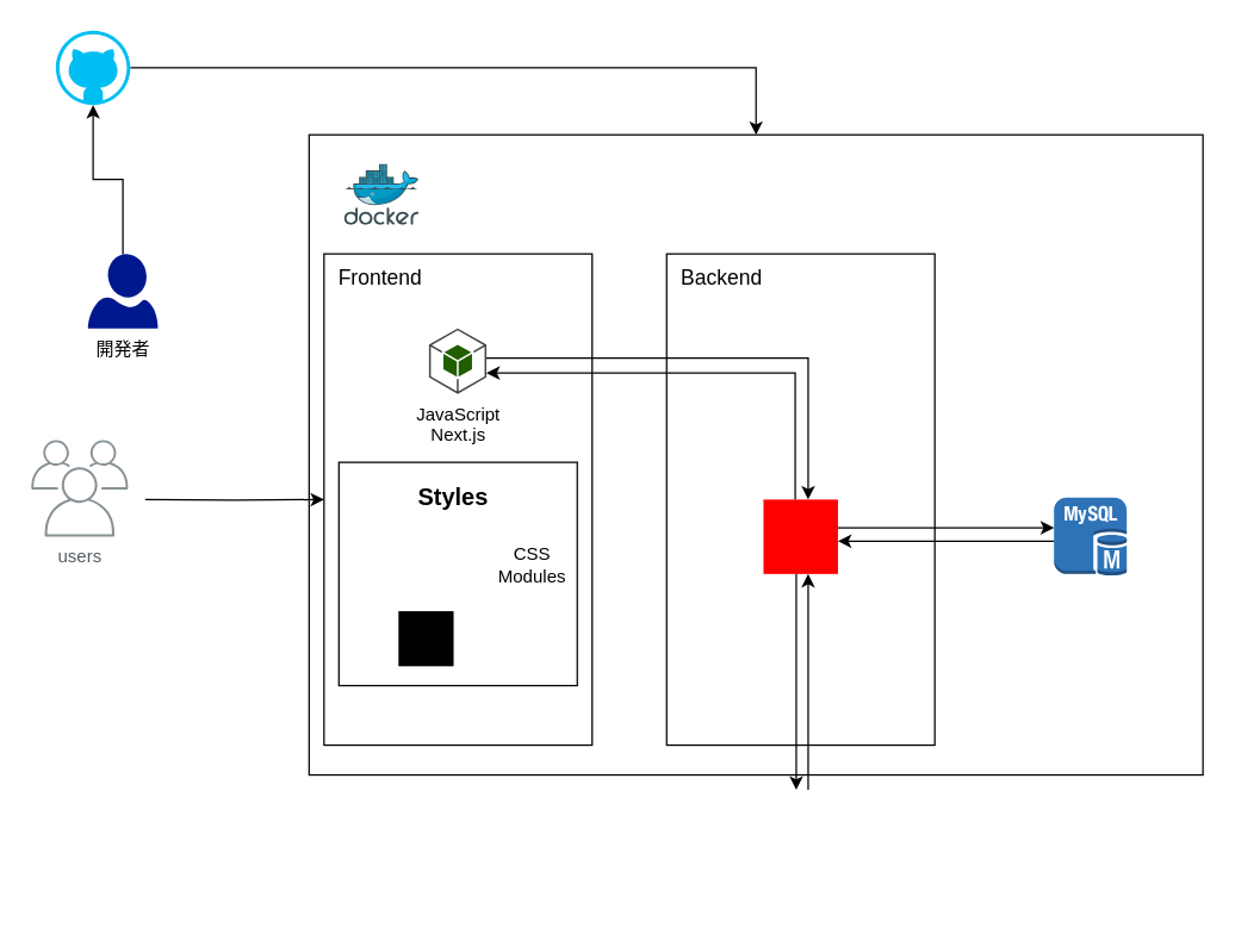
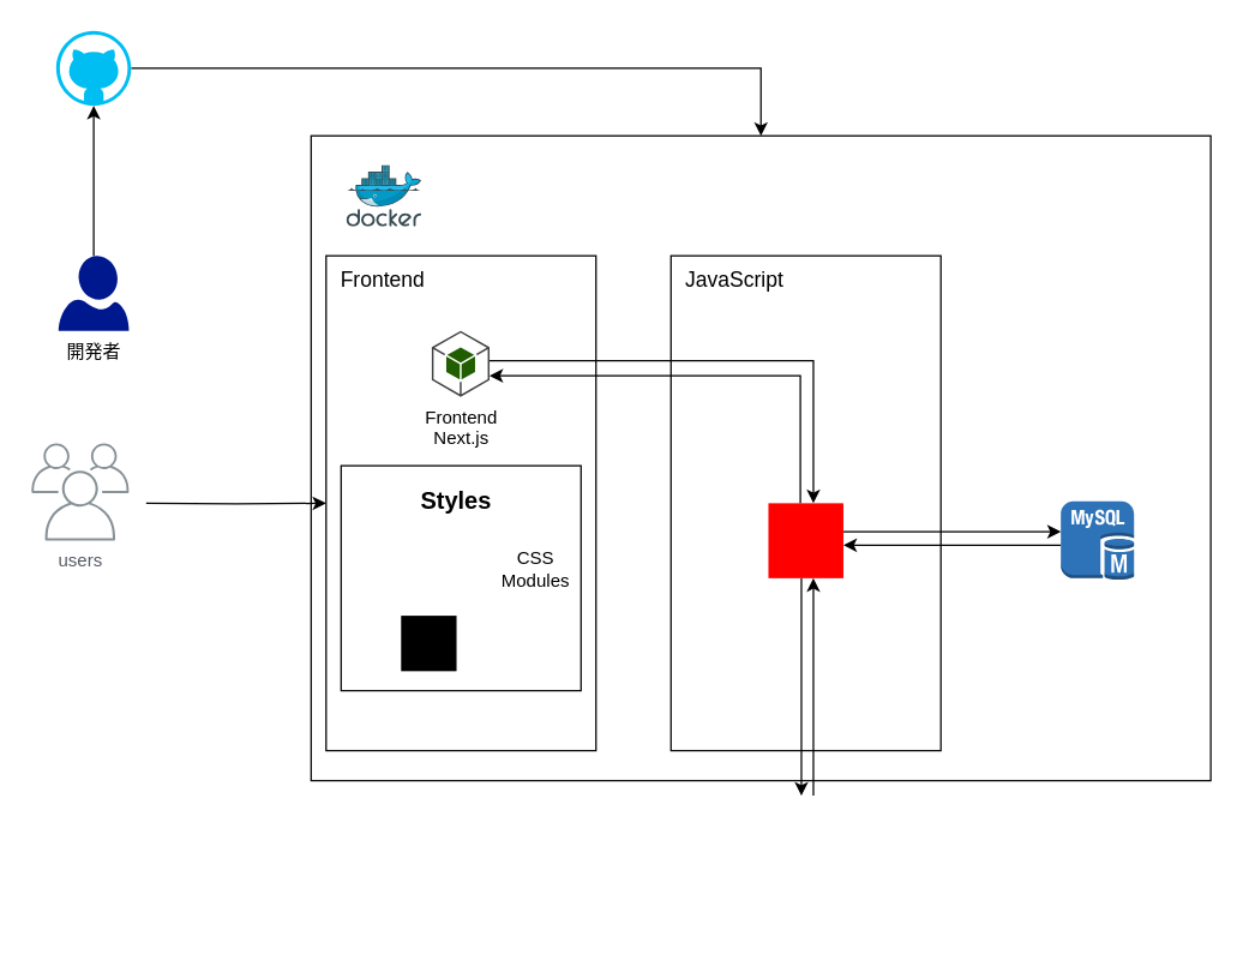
  <mxCell id="0" />
  <mxCell id="1" parent="0" />
  <mxCell id="2" value="users" style="sketch=0;outlineConnect=0;gradientColor=none;fontColor=#545B64;strokeColor=none;fillColor=#879196;dashed=0;verticalLabelPosition=bottom;verticalAlign=top;align=center;html=1;fontSize=12;fontStyle=0;aspect=fixed;shape=mxgraph.aws4.illustration_users;pointerEvents=1" vertex="1" parent="1"><mxGeometry x="20.5" y="295" width="65" height="65" as="geometry" /></mxCell>
  <mxCell id="3" value="" style="rounded=0;whiteSpace=wrap;html=1;fontSize=12;spacingLeft=7;" vertex="1" parent="1"><mxGeometry x="207" y="90" width="600" height="430" as="geometry" /></mxCell>
  <mxCell id="4" value="&lt;font style=&quot;font-size: 14px;&quot;&gt;Frontend&lt;/font&gt;" style="text;html=1;align=left;verticalAlign=top;whiteSpace=wrap;rounded=0;strokeColor=default;horizontal=1;spacing=0;spacingTop=3;spacingLeft=10;" vertex="1" parent="1"><mxGeometry x="217" y="170" width="180" height="330" as="geometry" /></mxCell>
  <mxCell id="5" style="edgeStyle=orthogonalEdgeStyle;rounded=0;orthogonalLoop=1;jettySize=auto;html=1;" edge="1" parent="1" source="6" target="23"><mxGeometry relative="1" as="geometry"><Array as="points"><mxPoint x="542" y="240" /></Array></mxGeometry></mxCell>
- <mxCell id="6" value="JavaScript&lt;div&gt;Next.js&lt;/div&gt;" style="outlineConnect=0;dashed=0;verticalLabelPosition=bottom;verticalAlign=top;align=center;html=1;shape=mxgraph.aws3.android;fillColor=#205E00;gradientColor=none;" vertex="1" parent="1"><mxGeometry x="287.5" y="220" width="38.5" height="44" as="geometry" /></mxCell>
+ <mxCell id="6" value="Frontend&lt;div&gt;Next.js&lt;/div&gt;" style="outlineConnect=0;dashed=0;verticalLabelPosition=bottom;verticalAlign=top;align=center;html=1;shape=mxgraph.aws3.android;fillColor=#205E00;gradientColor=none;" vertex="1" parent="1"><mxGeometry x="287.5" y="220" width="38.5" height="44" as="geometry" /></mxCell>
  <mxCell id="7" value="" style="rounded=0;whiteSpace=wrap;html=1;" vertex="1" parent="1"><mxGeometry x="227" y="310" width="160" height="150" as="geometry" /></mxCell>
  <mxCell id="8" value="&lt;h1 style=&quot;margin-top: 0px;&quot;&gt;&lt;font style=&quot;font-size: 16px;&quot;&gt;Styles&lt;/font&gt;&lt;/h1&gt;&lt;div&gt;&lt;br&gt;&lt;/div&gt;" style="text;html=1;whiteSpace=wrap;overflow=hidden;rounded=0;align=center;labelBorderColor=none;labelBackgroundColor=none;" vertex="1" parent="1"><mxGeometry x="228.75" y="310" width="150" height="120" as="geometry" /></mxCell>
  <mxCell id="9" value="" style="shape=image;html=1;verticalAlign=top;verticalLabelPosition=bottom;labelBackgroundColor=#ffffff;imageAspect=0;aspect=fixed;image=https://cdn0.iconfinder.com/data/icons/long-shadow-web-icons/512/css-128.png" vertex="1" parent="1"><mxGeometry x="237" y="360" width="38" height="38" as="geometry" /></mxCell>
  <mxCell id="10" value="" style="shape=image;html=1;verticalAlign=top;verticalLabelPosition=bottom;labelBackgroundColor=#ffffff;imageAspect=0;aspect=fixed;image=https://cdn3.iconfinder.com/data/icons/brands-pack/240/sass-128.png" vertex="1" parent="1"><mxGeometry x="288" y="360" width="38" height="38" as="geometry" /></mxCell>
  <mxCell id="11" value="CSS Modules" style="text;html=1;align=center;verticalAlign=middle;whiteSpace=wrap;rounded=0;" vertex="1" parent="1"><mxGeometry x="327" y="364" width="60" height="30" as="geometry" /></mxCell>
  <mxCell id="12" value="" style="shape=image;html=1;verticalAlign=top;verticalLabelPosition=bottom;labelBackgroundColor=none;imageAspect=0;aspect=fixed;image=https://cdn2.iconfinder.com/data/icons/boxicons-logos/24/bxl-tailwind-css-128.png;imageBackground=#000000;imageBorder=none;" vertex="1" parent="1"><mxGeometry x="267" y="410" width="37" height="37" as="geometry" /></mxCell>
  <mxCell id="13" value="" style="edgeStyle=orthogonalEdgeStyle;rounded=0;orthogonalLoop=1;jettySize=auto;html=1;entryX=0;entryY=0.5;entryDx=0;entryDy=0;" edge="1" parent="1" target="4"><mxGeometry relative="1" as="geometry"><mxPoint x="97" y="335" as="sourcePoint" /><mxPoint x="137" y="370" as="targetPoint" /></mxGeometry></mxCell>
  <mxCell id="14" value="" style="edgeStyle=orthogonalEdgeStyle;rounded=0;orthogonalLoop=1;jettySize=auto;html=1;entryX=0.5;entryY=0;entryDx=0;entryDy=0;" edge="1" parent="1" source="15" target="3"><mxGeometry relative="1" as="geometry"><mxPoint x="507" y="45" as="targetPoint" /></mxGeometry></mxCell>
  <mxCell id="15" value="" style="verticalLabelPosition=bottom;html=1;verticalAlign=top;align=center;strokeColor=none;fillColor=#00BEF2;shape=mxgraph.azure.github_code;pointerEvents=1;" vertex="1" parent="1"><mxGeometry x="37" y="20" width="50" height="50" as="geometry" /></mxCell>
  <mxCell id="16" value="" style="image;sketch=0;aspect=fixed;html=1;points=[];align=center;fontSize=12;image=img/lib/mscae/Docker.svg;" vertex="1" parent="1"><mxGeometry x="231" y="110" width="50" height="41" as="geometry" /></mxCell>
  <mxCell id="17" value="" style="edgeStyle=orthogonalEdgeStyle;rounded=0;orthogonalLoop=1;jettySize=auto;html=1;" edge="1" parent="1" source="18" target="15"><mxGeometry relative="1" as="geometry" /></mxCell>
- <mxCell id="18" value="開発者" style="sketch=0;aspect=fixed;pointerEvents=1;shadow=0;dashed=0;html=1;strokeColor=none;labelPosition=center;verticalLabelPosition=bottom;verticalAlign=top;align=center;fillColor=#00188D;shape=mxgraph.azure.user" vertex="1" parent="1"><mxGeometry x="58.5" y="170" width="47" height="50" as="geometry" /></mxCell>
+ <mxCell id="18" value="開発者" style="sketch=0;aspect=fixed;pointerEvents=1;shadow=0;dashed=0;html=1;strokeColor=none;labelPosition=center;verticalLabelPosition=bottom;verticalAlign=top;align=center;fillColor=#00188D;shape=mxgraph.azure.user" vertex="1" parent="1"><mxGeometry x="38.5" y="170" width="47" height="50" as="geometry" /></mxCell>
  <mxCell id="19" value="" style="edgeStyle=orthogonalEdgeStyle;rounded=0;orthogonalLoop=1;jettySize=auto;html=1;exitX=0.426;exitY=0.003;exitDx=0;exitDy=0;exitPerimeter=0;" edge="1" parent="1" source="23"><mxGeometry relative="1" as="geometry"><mxPoint x="533.007" y="325" as="sourcePoint" /><mxPoint x="326" y="250" as="targetPoint" /><Array as="points"><mxPoint x="533" y="250" /></Array></mxGeometry></mxCell>
- <mxCell id="20" value="&lt;font style=&quot;font-size: 14px;&quot;&gt;Backend&lt;/font&gt;" style="text;html=1;align=left;verticalAlign=top;whiteSpace=wrap;rounded=0;strokeColor=default;horizontal=1;spacing=0;spacingTop=3;spacingLeft=10;" vertex="1" parent="1"><mxGeometry x="447" y="170" width="180" height="330" as="geometry" /></mxCell>
+ <mxCell id="20" value="&lt;font style=&quot;font-size: 14px;&quot;&gt;JavaScript&lt;/font&gt;" style="text;html=1;align=left;verticalAlign=top;whiteSpace=wrap;rounded=0;strokeColor=default;horizontal=1;spacing=0;spacingTop=3;spacingLeft=10;" vertex="1" parent="1"><mxGeometry x="447" y="170" width="180" height="330" as="geometry" /></mxCell>
  <mxCell id="21" style="edgeStyle=orthogonalEdgeStyle;rounded=0;orthogonalLoop=1;jettySize=auto;html=1;" edge="1" parent="1"><mxGeometry relative="1" as="geometry"><mxPoint x="562" y="354" as="sourcePoint" /><mxPoint x="707" y="354" as="targetPoint" /><Array as="points"><mxPoint x="657" y="354" /><mxPoint x="657" y="354" /></Array></mxGeometry></mxCell>
  <mxCell id="22" style="edgeStyle=orthogonalEdgeStyle;rounded=0;orthogonalLoop=1;jettySize=auto;html=1;" edge="1" parent="1" source="23" target="27"><mxGeometry relative="1" as="geometry"><Array as="points"><mxPoint x="534" y="446" /><mxPoint x="534" y="446" /></Array></mxGeometry></mxCell>
  <mxCell id="23" value="" style="shape=image;html=1;verticalAlign=top;verticalLabelPosition=bottom;labelBackgroundColor=#ffffff;imageAspect=0;aspect=fixed;image=https://cdn1.iconfinder.com/data/icons/ionicons-fill-vol-2/512/logo-laravel-128.png;imageBackground=#FF0000;" vertex="1" parent="1"><mxGeometry x="512" y="335" width="50" height="50" as="geometry" /></mxCell>
  <mxCell id="24" style="edgeStyle=orthogonalEdgeStyle;rounded=0;orthogonalLoop=1;jettySize=auto;html=1;" edge="1" parent="1"><mxGeometry relative="1" as="geometry"><mxPoint x="707" y="363.043" as="sourcePoint" /><mxPoint x="562" y="363" as="targetPoint" /></mxGeometry></mxCell>
  <mxCell id="25" value="" style="outlineConnect=0;dashed=0;verticalLabelPosition=bottom;verticalAlign=top;align=center;html=1;shape=mxgraph.aws3.mysql_db_instance;fillColor=#2E73B8;gradientColor=none;" vertex="1" parent="1"><mxGeometry x="707" y="333.75" width="48.84" height="52.5" as="geometry" /></mxCell>
  <mxCell id="26" style="edgeStyle=orthogonalEdgeStyle;rounded=0;orthogonalLoop=1;jettySize=auto;html=1;" edge="1" parent="1" source="27" target="23"><mxGeometry relative="1" as="geometry"><Array as="points"><mxPoint x="542" y="448" /><mxPoint x="542" y="448" /></Array></mxGeometry></mxCell>
  <mxCell id="27" value="" style="shape=image;html=1;verticalAlign=top;verticalLabelPosition=bottom;labelBackgroundColor=#ffffff;imageAspect=0;aspect=fixed;image=https://cdn1.iconfinder.com/data/icons/unicons-line-vol-3/24/discord-128.png" vertex="1" parent="1"><mxGeometry x="495" y="530" width="84" height="84" as="geometry" /></mxCell>
